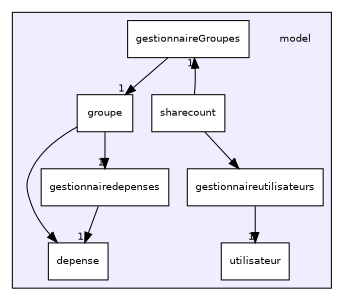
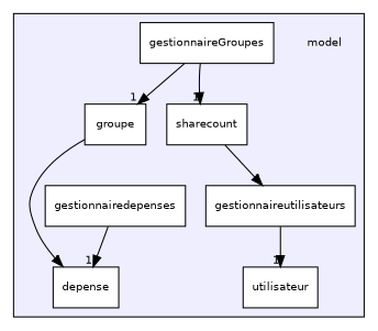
  digraph {
    compound=true
    node [fontname=Helvetica fontsize=10 shape=box color=black fillcolor=white style=filled]
    edge [headlabel=1 labeldistance=1.5 labelfontname=Helvetica labelfontsize=10]
    n1 [label=model shape=plaintext color="" fillcolor="" style=""]
    n2 [label=depense]
    n3 [label=gestionnairedepenses]
    n4 [label=gestionnaireGroupes]
    n5 [label=gestionnaireutilisateurs]
    n6 [label=groupe]
    n7 [label=sharecount]
    n8 [label=utilisateur]
    subgraph cluster_1 {
      bgcolor="#eeeeff"
      pencolor=black
      n1
      n2
      n3
      n4
      n5
      n6
      n7
      n8
    }
    n3 -> n2
    n4 -> n6
    n5 -> n8
    n6 -> n2
-   n6 -> n3
-   n7 -> n4
+   n4 -> n7
    n7 -> n5
  }
